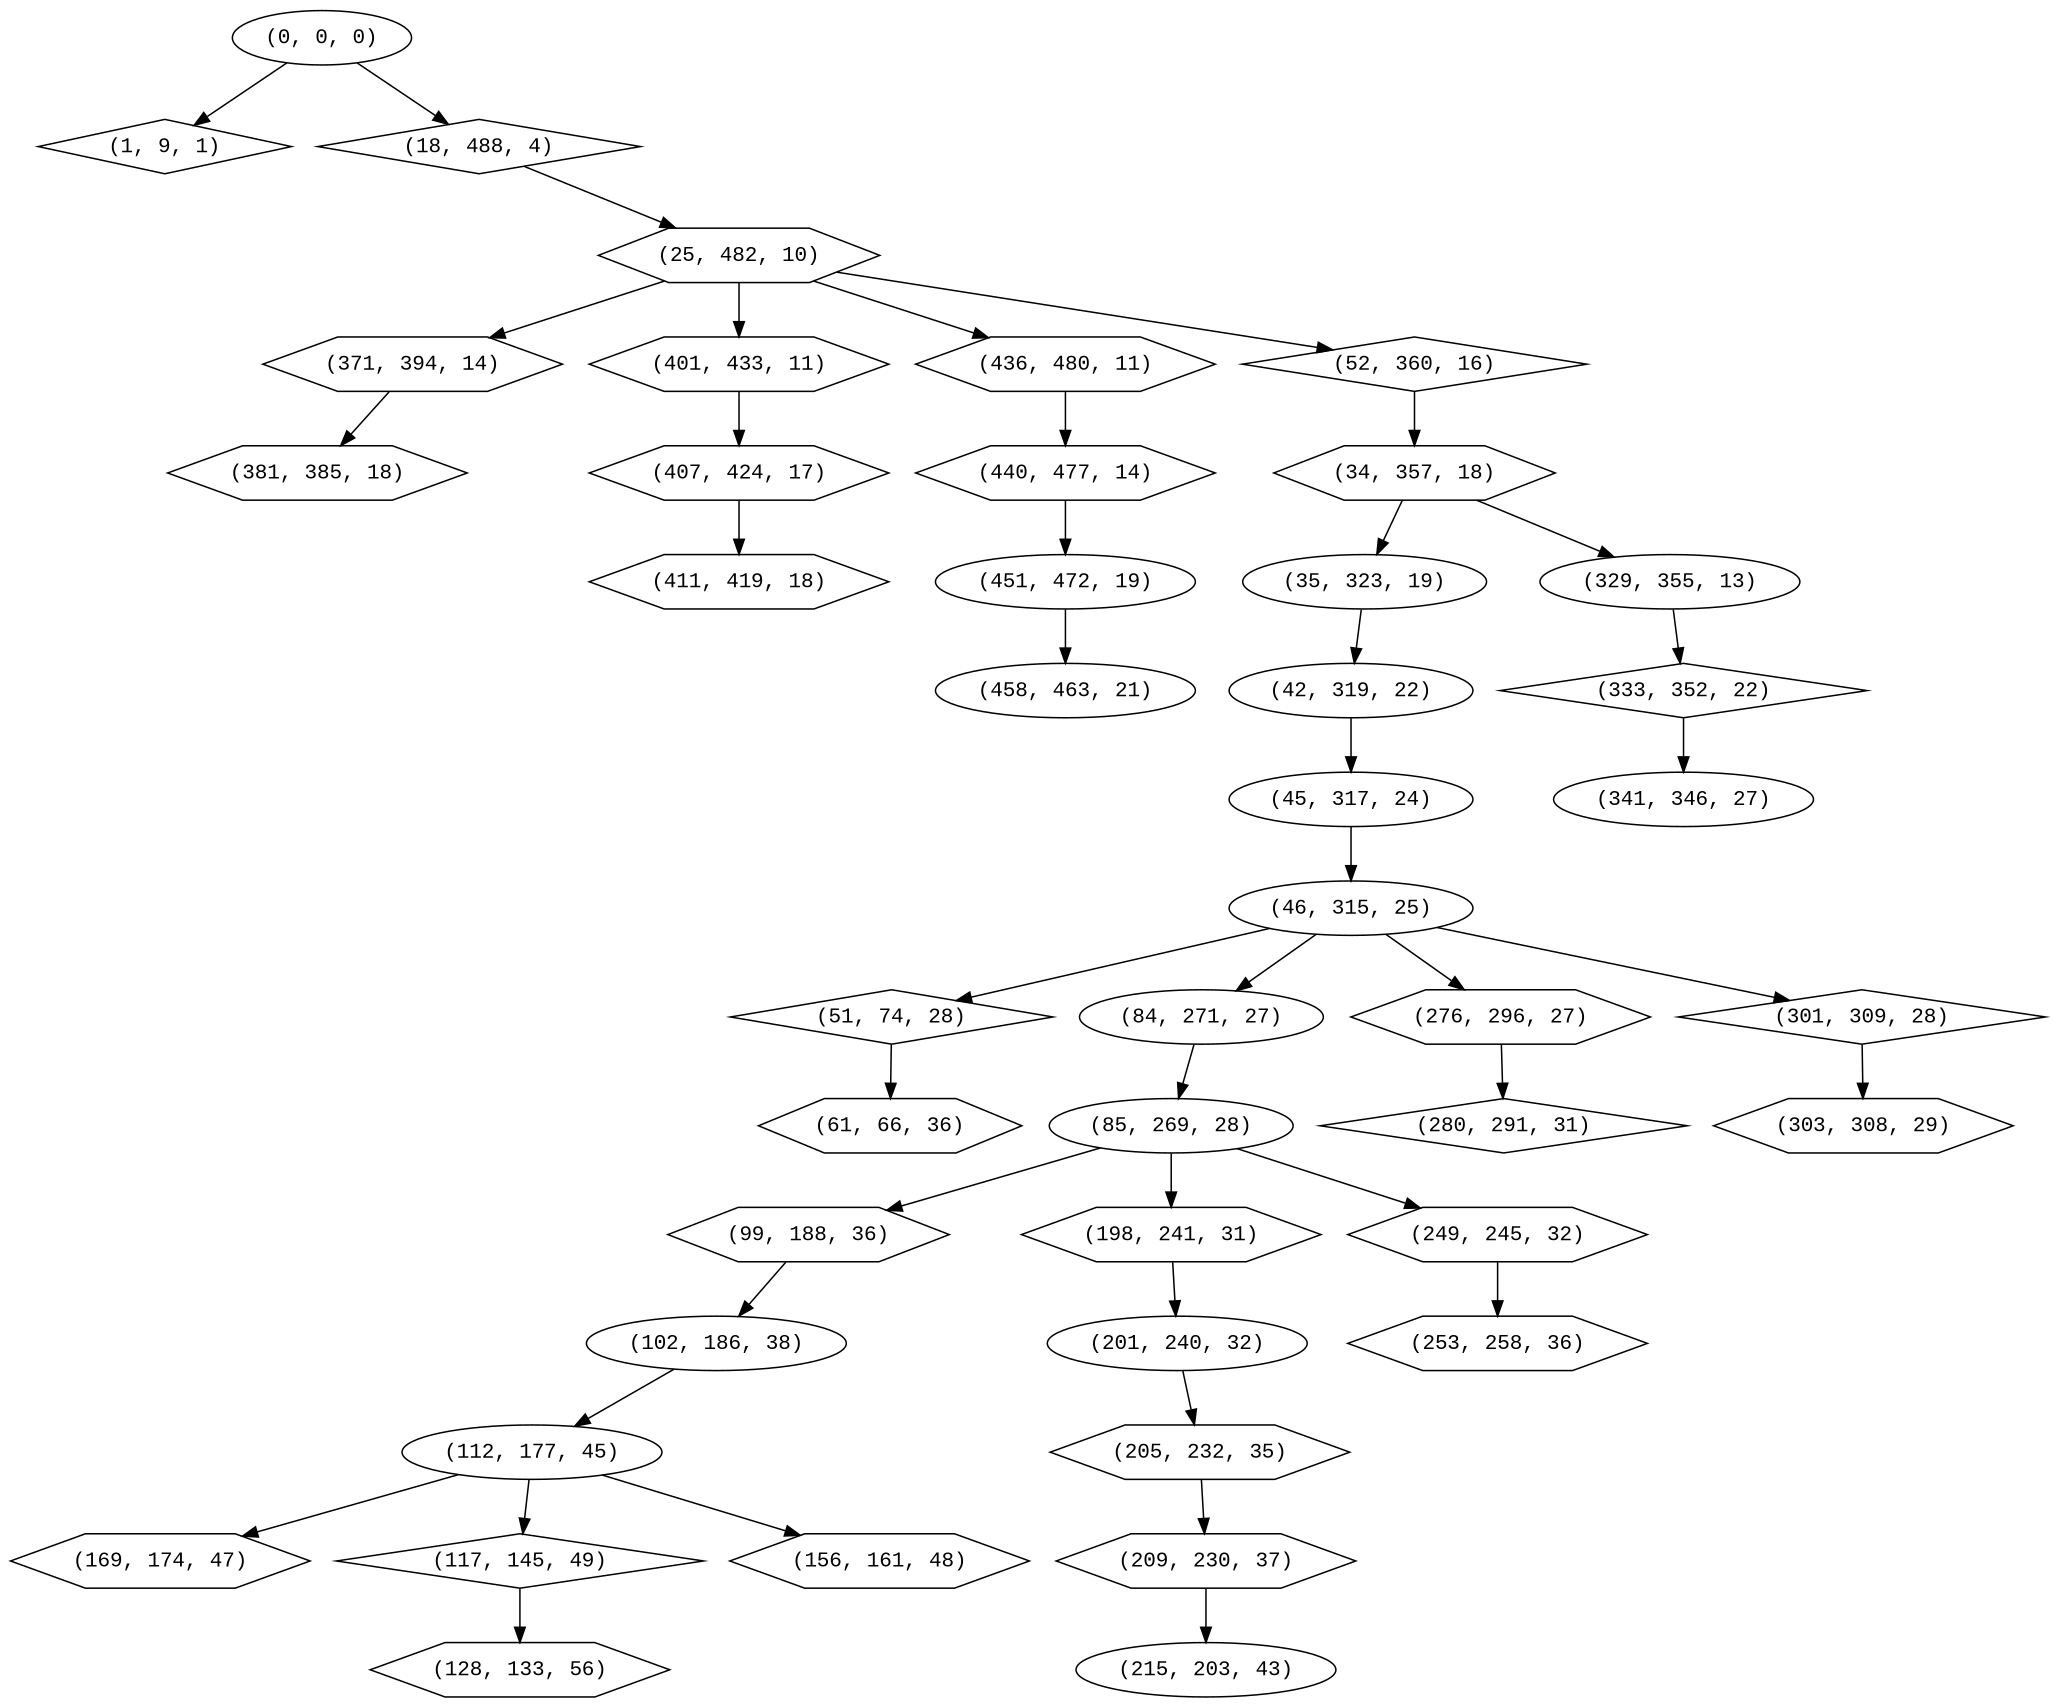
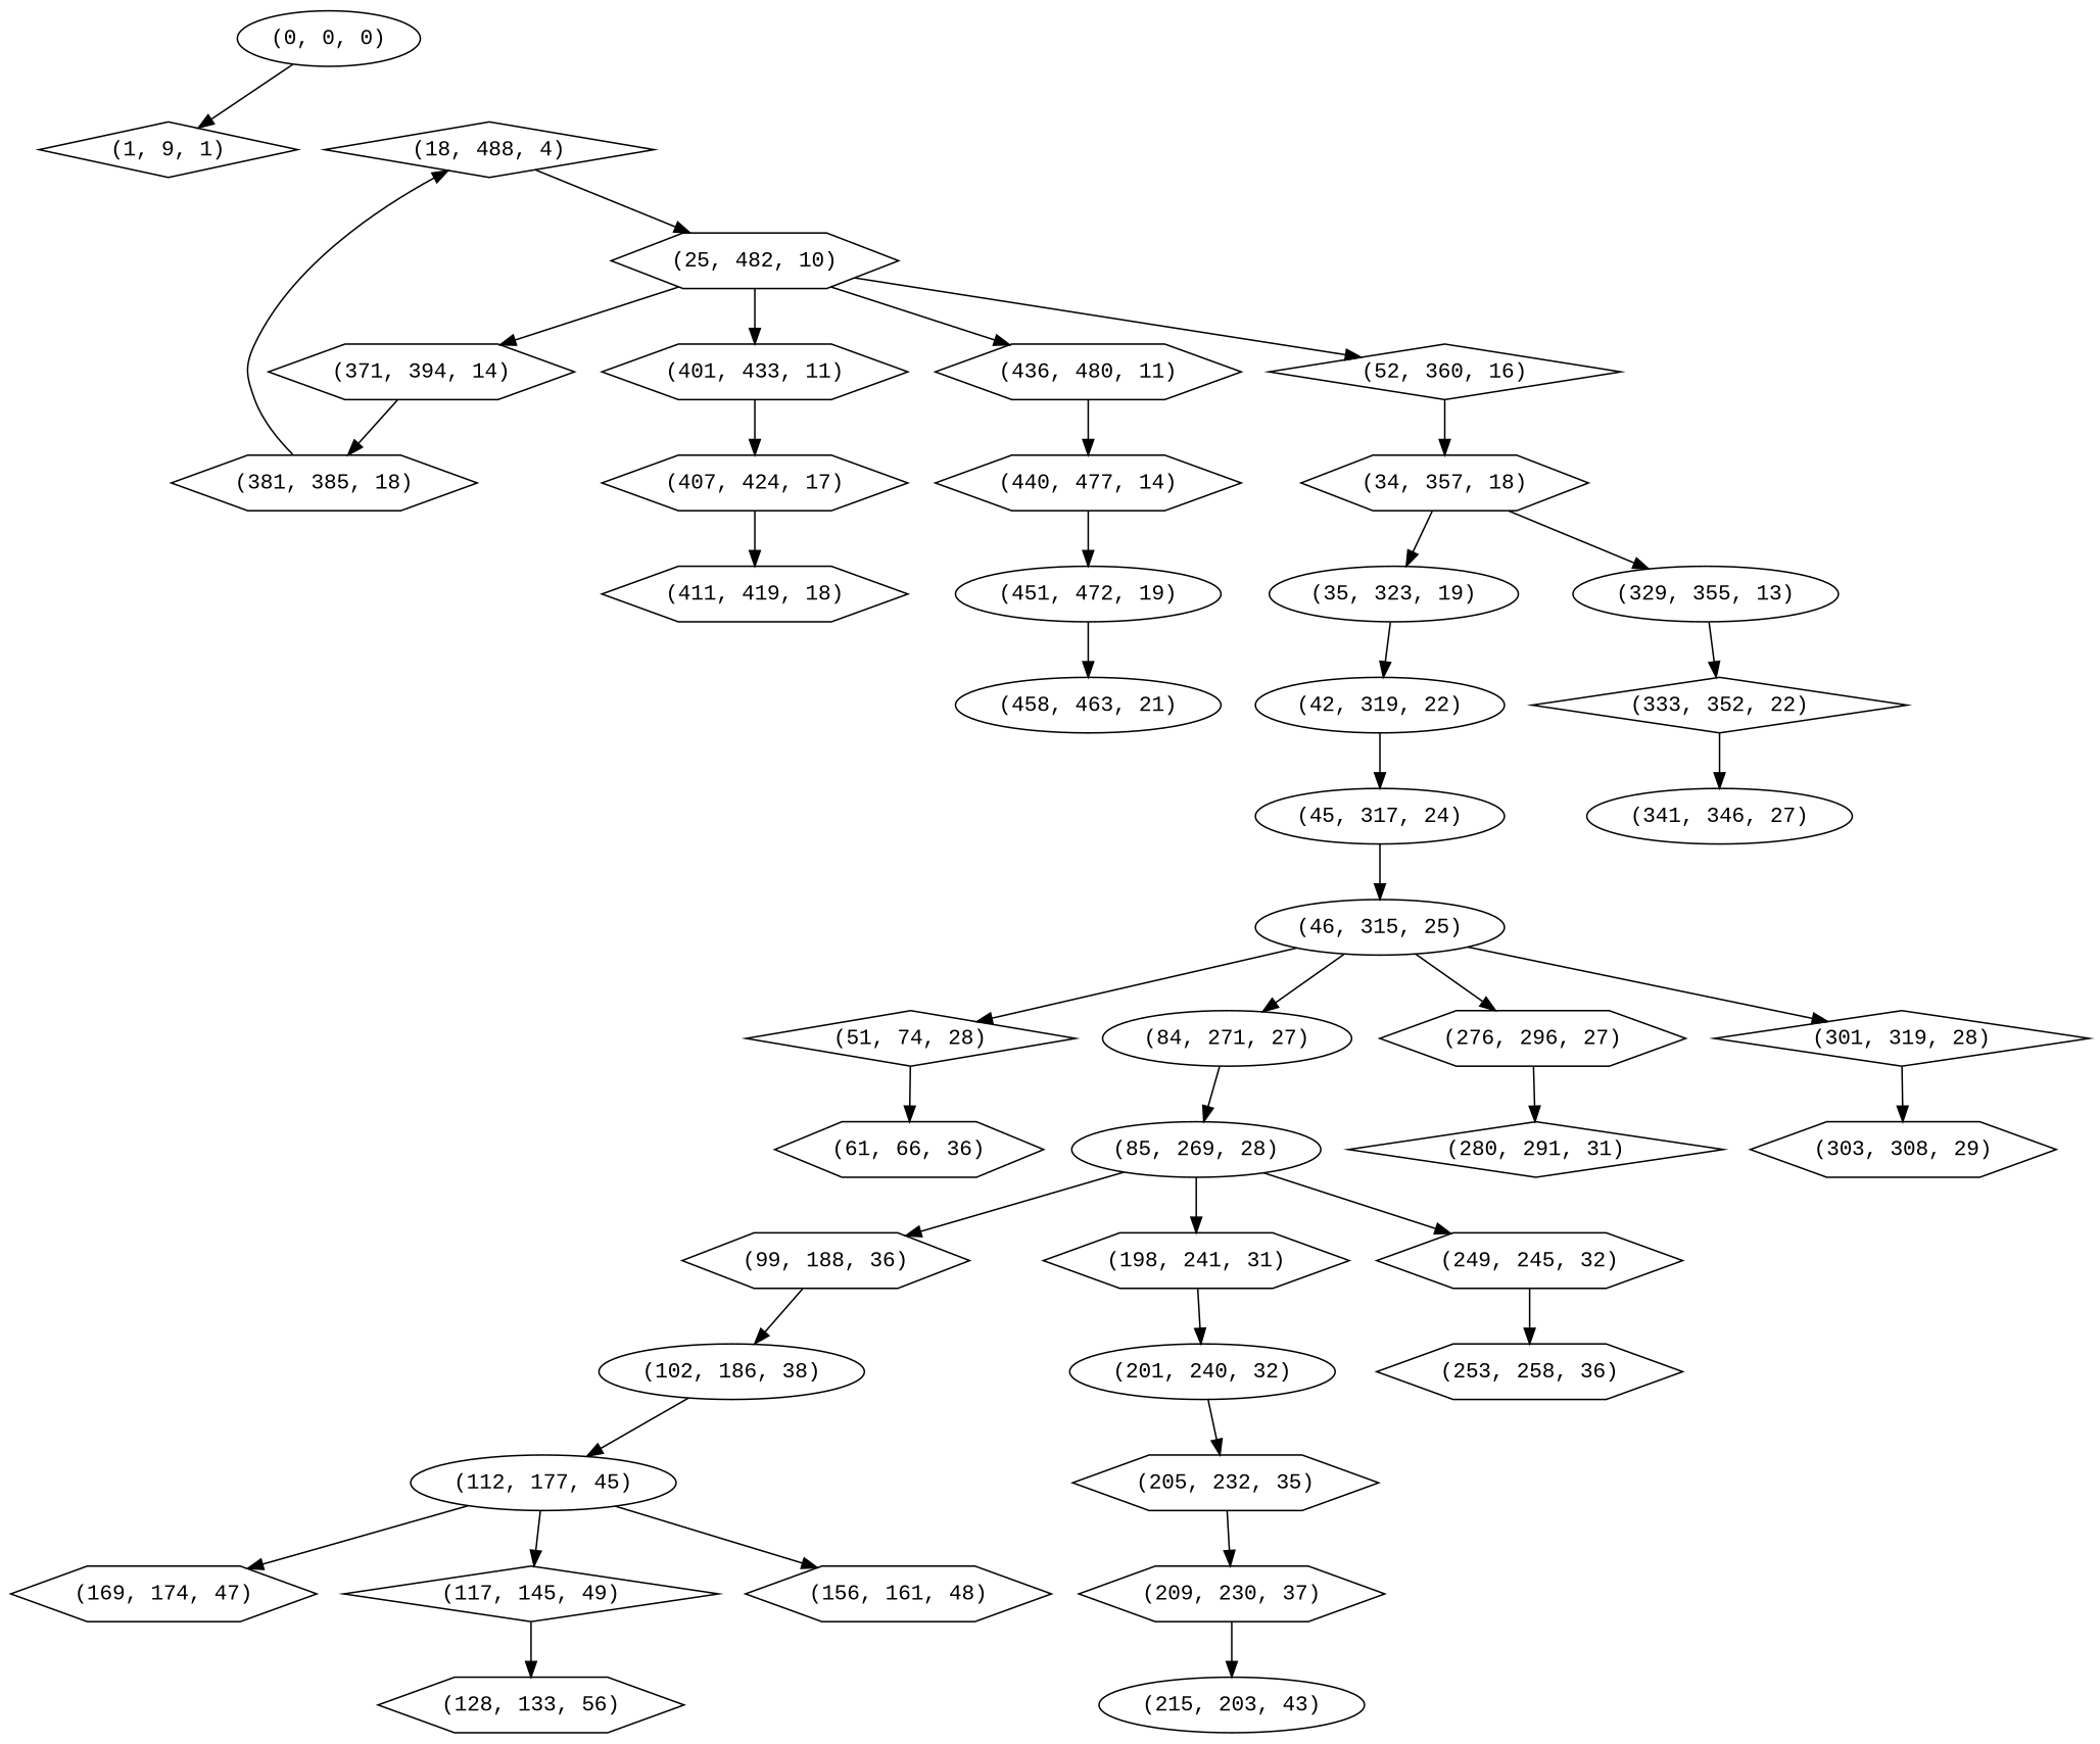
  digraph {
    fontname="Liberation Mono"
    node [fontname="Liberation Mono" shape=hexagon]
    edge [fontname="Liberation Mono"]
    "(0, 0, 0)" [shape=ellipse]
    "(1, 9, 1)" [shape=diamond]
    "(18, 488, 4)" [shape=diamond]
    "(25, 482, 10)"
    n5 [label="(52, 360, 16)" shape=diamond]
    "(371, 394, 14)"
    "(401, 433, 11)"
    "(436, 480, 11)"
    "(34, 357, 18)"
    "(381, 385, 18)"
    "(407, 424, 17)"
    "(440, 477, 14)"
    "(35, 323, 19)" [shape=ellipse]
    n14 [label="(329, 355, 13)" shape=ellipse]
    "(42, 319, 22)" [shape=ellipse]
    "(333, 352, 22)" [shape=diamond]
    "(45, 317, 24)" [shape=ellipse]
    "(46, 315, 25)" [shape=ellipse]
    "(51, 74, 28)" [shape=diamond]
    "(84, 271, 27)" [shape=ellipse]
    "(276, 296, 27)"
-   "(301, 309, 28)" [shape=diamond]
+   "(301, 309, 28)" [shape=diamond label="(301, 319, 28)"]
    "(61, 66, 36)"
    "(85, 269, 28)" [shape=ellipse]
    "(280, 291, 31)" [shape=diamond]
    "(303, 308, 29)"
    "(99, 188, 36)"
    "(198, 241, 31)"
    n29 [label="(249, 245, 32)"]
    "(102, 186, 38)" [shape=ellipse]
    "(201, 240, 32)" [shape=ellipse]
    "(253, 258, 36)"
    "(112, 177, 45)" [shape=ellipse]
    "(117, 145, 49)" [shape=diamond]
    "(156, 161, 48)"
    "(169, 174, 47)"
    "(128, 133, 56)"
    "(205, 232, 35)"
    "(209, 230, 37)"
    n40 [label="(215, 203, 43)" shape=ellipse]
    "(341, 346, 27)" [shape=ellipse]
    "(411, 419, 18)"
    "(451, 472, 19)" [shape=ellipse]
    "(458, 463, 21)" [shape=ellipse]
    "(0, 0, 0)" -> "(1, 9, 1)"
-   "(0, 0, 0)" -> "(18, 488, 4)"
+   "(381, 385, 18)" -> "(18, 488, 4)"
    "(18, 488, 4)" -> "(25, 482, 10)"
    "(25, 482, 10)" -> n5
    "(25, 482, 10)" -> "(371, 394, 14)"
    "(25, 482, 10)" -> "(401, 433, 11)"
    "(25, 482, 10)" -> "(436, 480, 11)"
    n5 -> "(34, 357, 18)"
    "(371, 394, 14)" -> "(381, 385, 18)"
    "(401, 433, 11)" -> "(407, 424, 17)"
    "(436, 480, 11)" -> "(440, 477, 14)"
    "(34, 357, 18)" -> "(35, 323, 19)"
    "(34, 357, 18)" -> n14
    "(407, 424, 17)" -> "(411, 419, 18)"
    "(440, 477, 14)" -> "(451, 472, 19)"
    "(35, 323, 19)" -> "(42, 319, 22)"
    n14 -> "(333, 352, 22)"
    "(42, 319, 22)" -> "(45, 317, 24)"
    "(333, 352, 22)" -> "(341, 346, 27)"
    "(45, 317, 24)" -> "(46, 315, 25)"
    "(46, 315, 25)" -> "(51, 74, 28)"
    "(46, 315, 25)" -> "(84, 271, 27)"
    "(46, 315, 25)" -> "(276, 296, 27)"
    "(46, 315, 25)" -> "(301, 309, 28)"
    "(51, 74, 28)" -> "(61, 66, 36)"
    "(84, 271, 27)" -> "(85, 269, 28)"
    "(276, 296, 27)" -> "(280, 291, 31)"
    "(301, 309, 28)" -> "(303, 308, 29)"
    "(85, 269, 28)" -> "(99, 188, 36)"
    "(85, 269, 28)" -> "(198, 241, 31)"
    "(85, 269, 28)" -> n29
    "(99, 188, 36)" -> "(102, 186, 38)"
    "(198, 241, 31)" -> "(201, 240, 32)"
    n29 -> "(253, 258, 36)"
    "(102, 186, 38)" -> "(112, 177, 45)"
    "(201, 240, 32)" -> "(205, 232, 35)"
    "(112, 177, 45)" -> "(117, 145, 49)"
    "(112, 177, 45)" -> "(156, 161, 48)"
    "(112, 177, 45)" -> "(169, 174, 47)"
    "(117, 145, 49)" -> "(128, 133, 56)"
    "(205, 232, 35)" -> "(209, 230, 37)"
    "(209, 230, 37)" -> n40
    "(451, 472, 19)" -> "(458, 463, 21)"
  }
